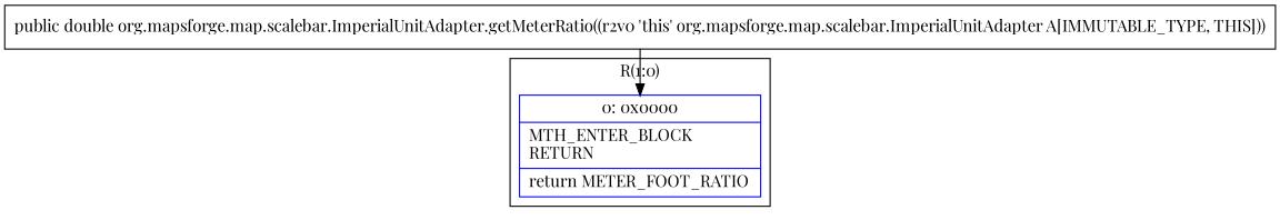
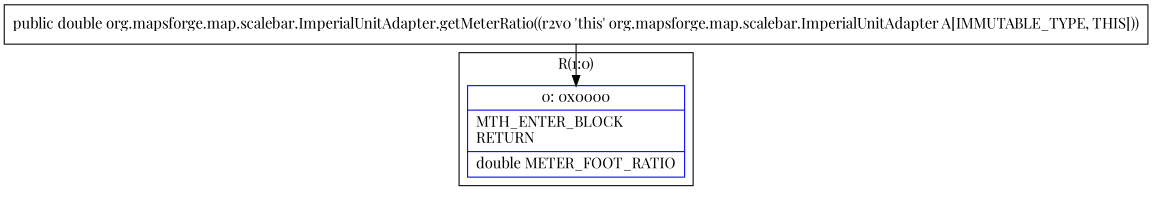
  digraph {
    fontname="Playfair Display"
    node [shape=record fontname="Playfair Display"]
-   n1 [color=blue label="{0\:\ 0x0000|MTH_ENTER_BLOCK\lRETURN\l|return METER_FOOT_RATIO\l}"]
+   n1 [color=blue label="{0\:\ 0x0000|MTH_ENTER_BLOCK\lRETURN\l|double METER_FOOT_RATIO\l}"]
    n2 [label="{public double org.mapsforge.map.scalebar.ImperialUnitAdapter.getMeterRatio((r2v0 'this' org.mapsforge.map.scalebar.ImperialUnitAdapter A[IMMUTABLE_TYPE, THIS])) }"]
    subgraph cluster_1 {
      label="R(1:0)"
      n1
    }
    n2 -> n1 [fontname="Playfair Display"]
  }
